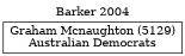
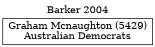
  digraph {
    label="Barker 2004"
    labelloc=t
    mclimit=10
-   n1 [label="Graham Mcnaughton (5129)\nAustralian Democrats" shape=box]
+   n1 [label="Graham Mcnaughton (5429)\nAustralian Democrats" shape=box]
  }
